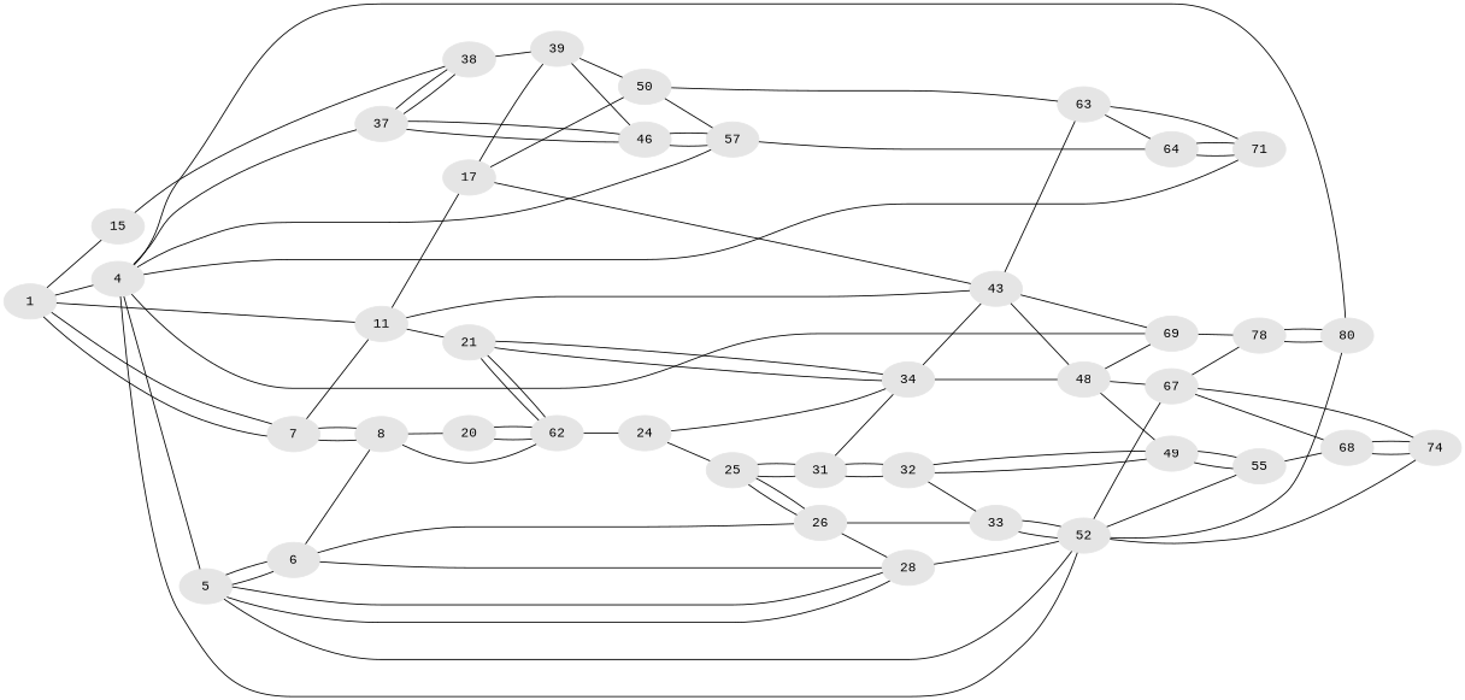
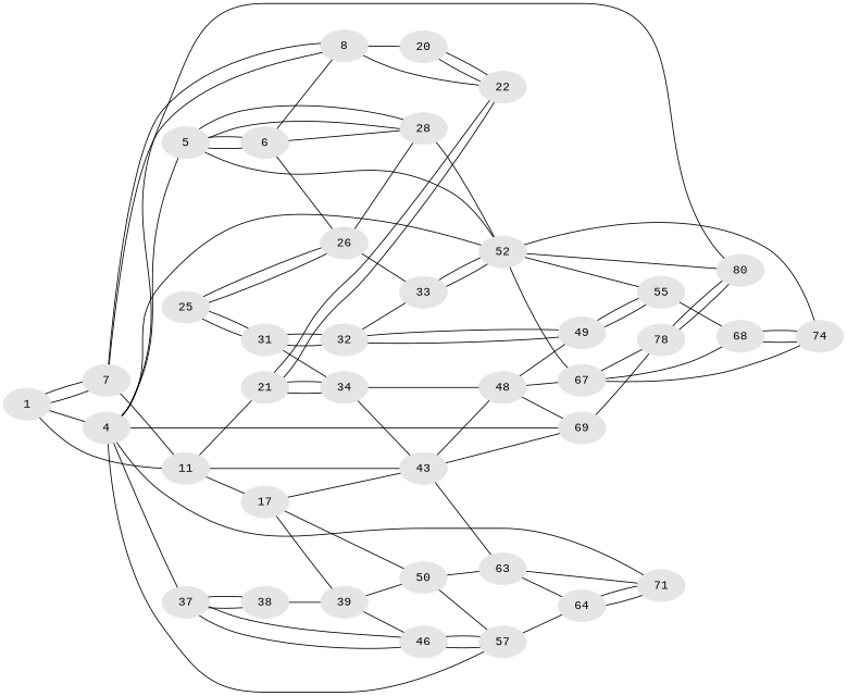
  graph {
    fontname="Liberation Mono"
    rankdir=LR
    node [color=gray90 fontname="Liberation Mono" style=filled]
    edge [fontname="Liberation Mono"]
    1 [super="+2"]
    4 [super="+56"]
    7 [super="+14"]
    11 [super="+12+18"]
-   15 [super="+16"]
    5
    37
    52 [super="+53"]
    57 [super="+58"]
    69 [super="+70"]
    71
    80
    8 [super="+19"]
    17 [super="+40"]
    21
    43 [super="+44+59"]
    38
    6 [super="+9"]
    28 [super="+29"]
    46
    67 [super="+76"]
    55
    74
    64
    78
    26 [super="+30"]
    20
-   22 [super="+23" label=62]
+   22 [super="+23"]
    33
-   24
    39 [super="+47"]
    50 [super="+51"]
    34 [super="+35+45"]
    48 [super="+62"]
    63 [super="+65"]
    25
    31
    32
    49
    68
    1 -- 4
    1 -- 7
    1 -- 7
    1 -- 11
-   1 -- 15 [weight=2]
    4 -- 5
    4 -- 37
    4 -- 52
    4 -- 57
    4 -- 69
    4 -- 71
    4 -- 80
    7 -- 11
    7 -- 8
    7 -- 8
    11 -- 17
    11 -- 21
    11 -- 43
-   15 -- 38
    5 -- 52
    5 -- 6
    5 -- 6
    5 -- 28
    5 -- 28
    37 -- 38
    37 -- 38
    37 -- 46
    37 -- 46
    52 -- 80
    52 -- 67
    52 -- 55
    52 -- 74
    57 -- 64
    69 -- 78
    8 -- 20
    8 -- 22
    17 -- 43
    17 -- 39
    17 -- 50
    21 -- 22
    21 -- 22
    21 -- 34
    21 -- 34
    43 -- 69
    43 -- 48
    43 -- 63
    38 -- 39
    6 -- 8
    6 -- 28
    6 -- 26
    28 -- 52
    46 -- 57
    46 -- 57
    67 -- 74
    67 -- 78
    67 -- 68
    55 -- 68
    64 -- 71
    64 -- 71
    78 -- 80
    78 -- 80
    26 -- 28
    26 -- 33
    20 -- 22
    20 -- 22
-   22 -- 24
    33 -- 52
    33 -- 52
-   24 -- 34
-   24 -- 25
    39 -- 46
    39 -- 50
    50 -- 57
    50 -- 63
    34 -- 43 [weight=2]
    34 -- 48
    48 -- 69
    48 -- 67
    48 -- 49
    63 -- 71
    63 -- 64
    25 -- 26
    25 -- 26
    25 -- 31
    25 -- 31
    31 -- 34
    31 -- 32
    31 -- 32
    32 -- 33
    32 -- 49
    32 -- 49
    49 -- 55
    49 -- 55
    68 -- 74
    68 -- 74
  }
